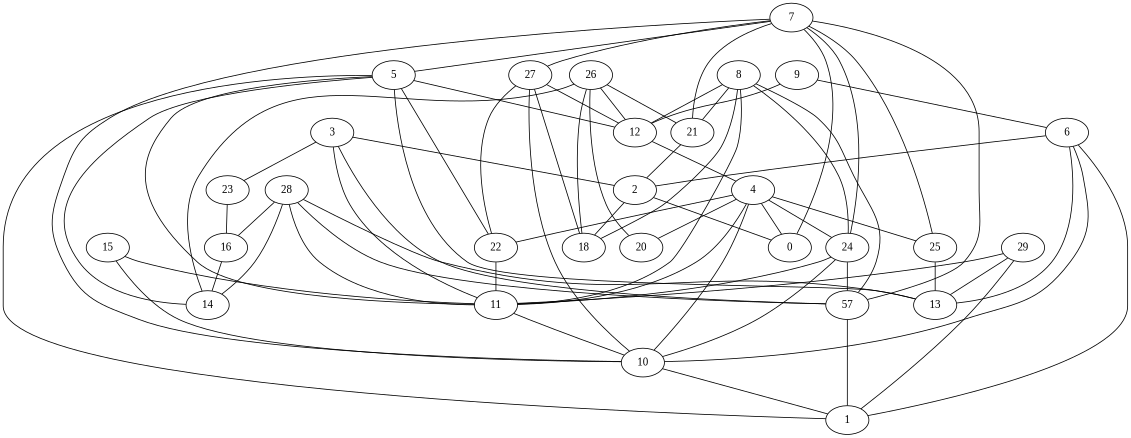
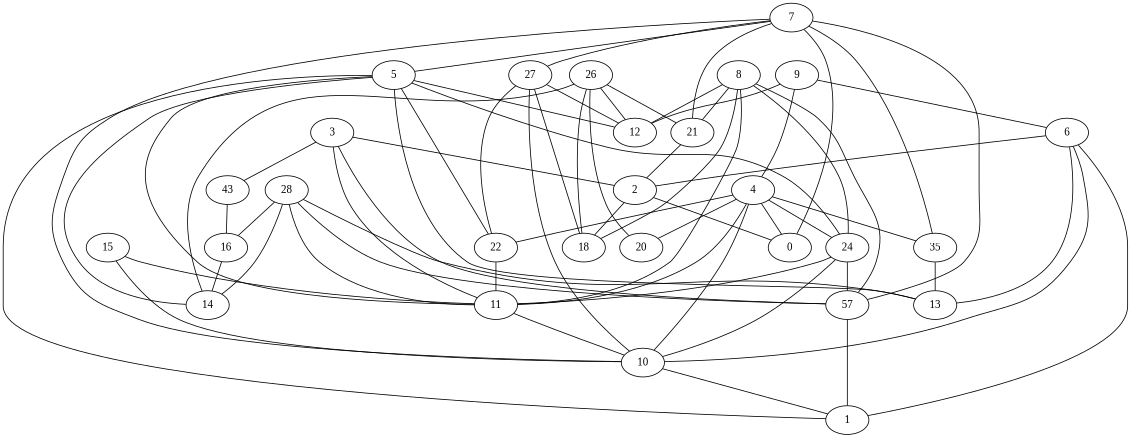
  digraph {
    fontname="Liberation Serif"
    node [fontname="Liberation Serif"]
    edge [color=black dir=none fontname="Liberation Serif"]
    8
    18
    n3 [label=57]
    24
    11
    21
    12
    1
    10
    16
    14
    6
    2
    13
    0
    3
-   23
+   23 [label=43]
    27
    22
    15
-   29
    28
    7
    5
-   25
+   25 [label=35]
    26
    20
    4
    9
    subgraph sub_1 {
      8
      18
      n3
      24
      11
      21
      12
      1
      10
      16
      14
      6
      2
      13
      0
      3
      23
      27
      22
      15
-     29
      28
      7
      5
      25
      26
      20
      4
      9
    }
    8 -> 18
    8 -> n3
    8 -> 24
    8 -> 11
    8 -> 21
    8 -> 12
    n3 -> 1
    24 -> n3
    24 -> 11
    24 -> 10
    11 -> 10
    21 -> 2
    10 -> 1
    16 -> 14
    6 -> 1
    6 -> 10
    6 -> 2
    6 -> 13
    2 -> 18
    2 -> 0
    3 -> n3
    3 -> 11
    3 -> 2
    3 -> 23
    23 -> 16
    27 -> 18
    27 -> 12
    27 -> 10
    27 -> 22
    22 -> 11
    15 -> 11
    15 -> 10
-   29 -> 11
-   29 -> 1
-   29 -> 13
    28 -> n3
    28 -> 11
    28 -> 16
    28 -> 14
    28 -> 13
    7 -> n3
    7 -> 21
    7 -> 10
    7 -> 0
    7 -> 27
    7 -> 5
    7 -> 25
-   7 -> 24
+   5 -> 24
    5 -> 11
    5 -> 12
    5 -> 1
    5 -> 14
    5 -> 13
    5 -> 22
    25 -> 13
    26 -> 18
    26 -> 21
    26 -> 12
    26 -> 14
    26 -> 20
    4 -> 24
    4 -> 11
    4 -> 10
    4 -> 0
    4 -> 22
    4 -> 25
    4 -> 20
    9 -> 12
    9 -> 6
-   12 -> 4
+   9 -> 4
  }
